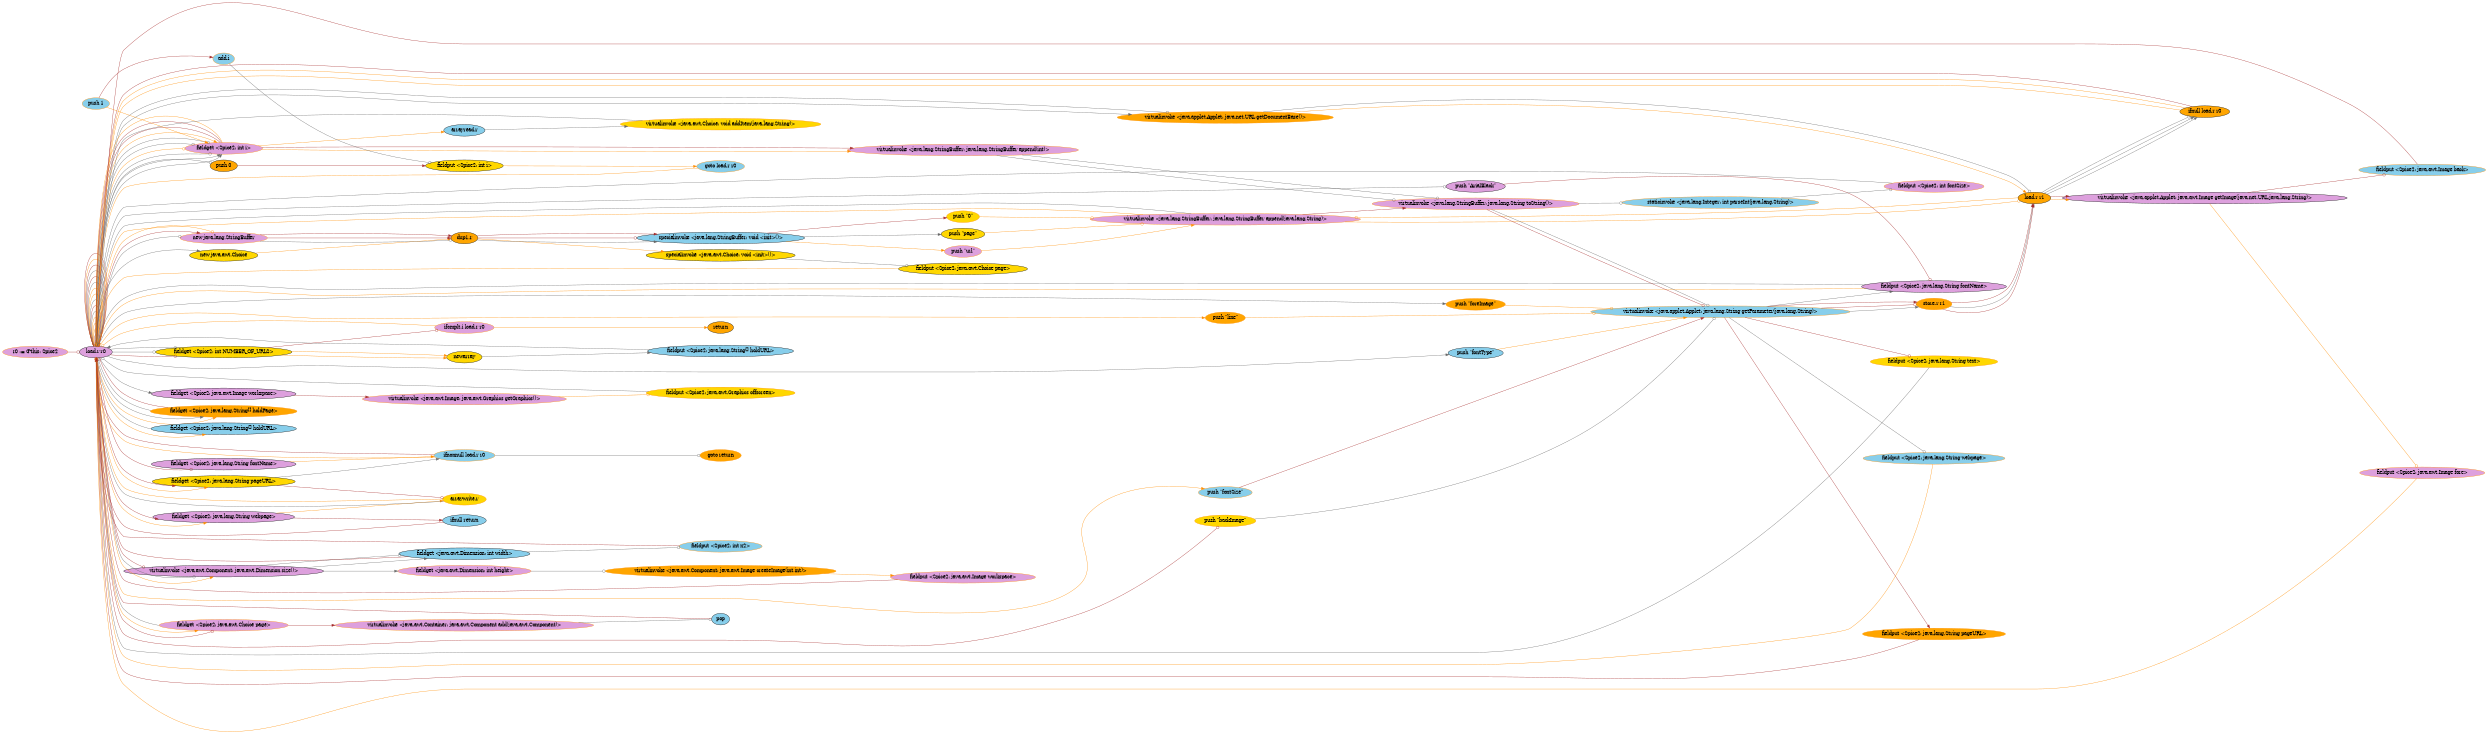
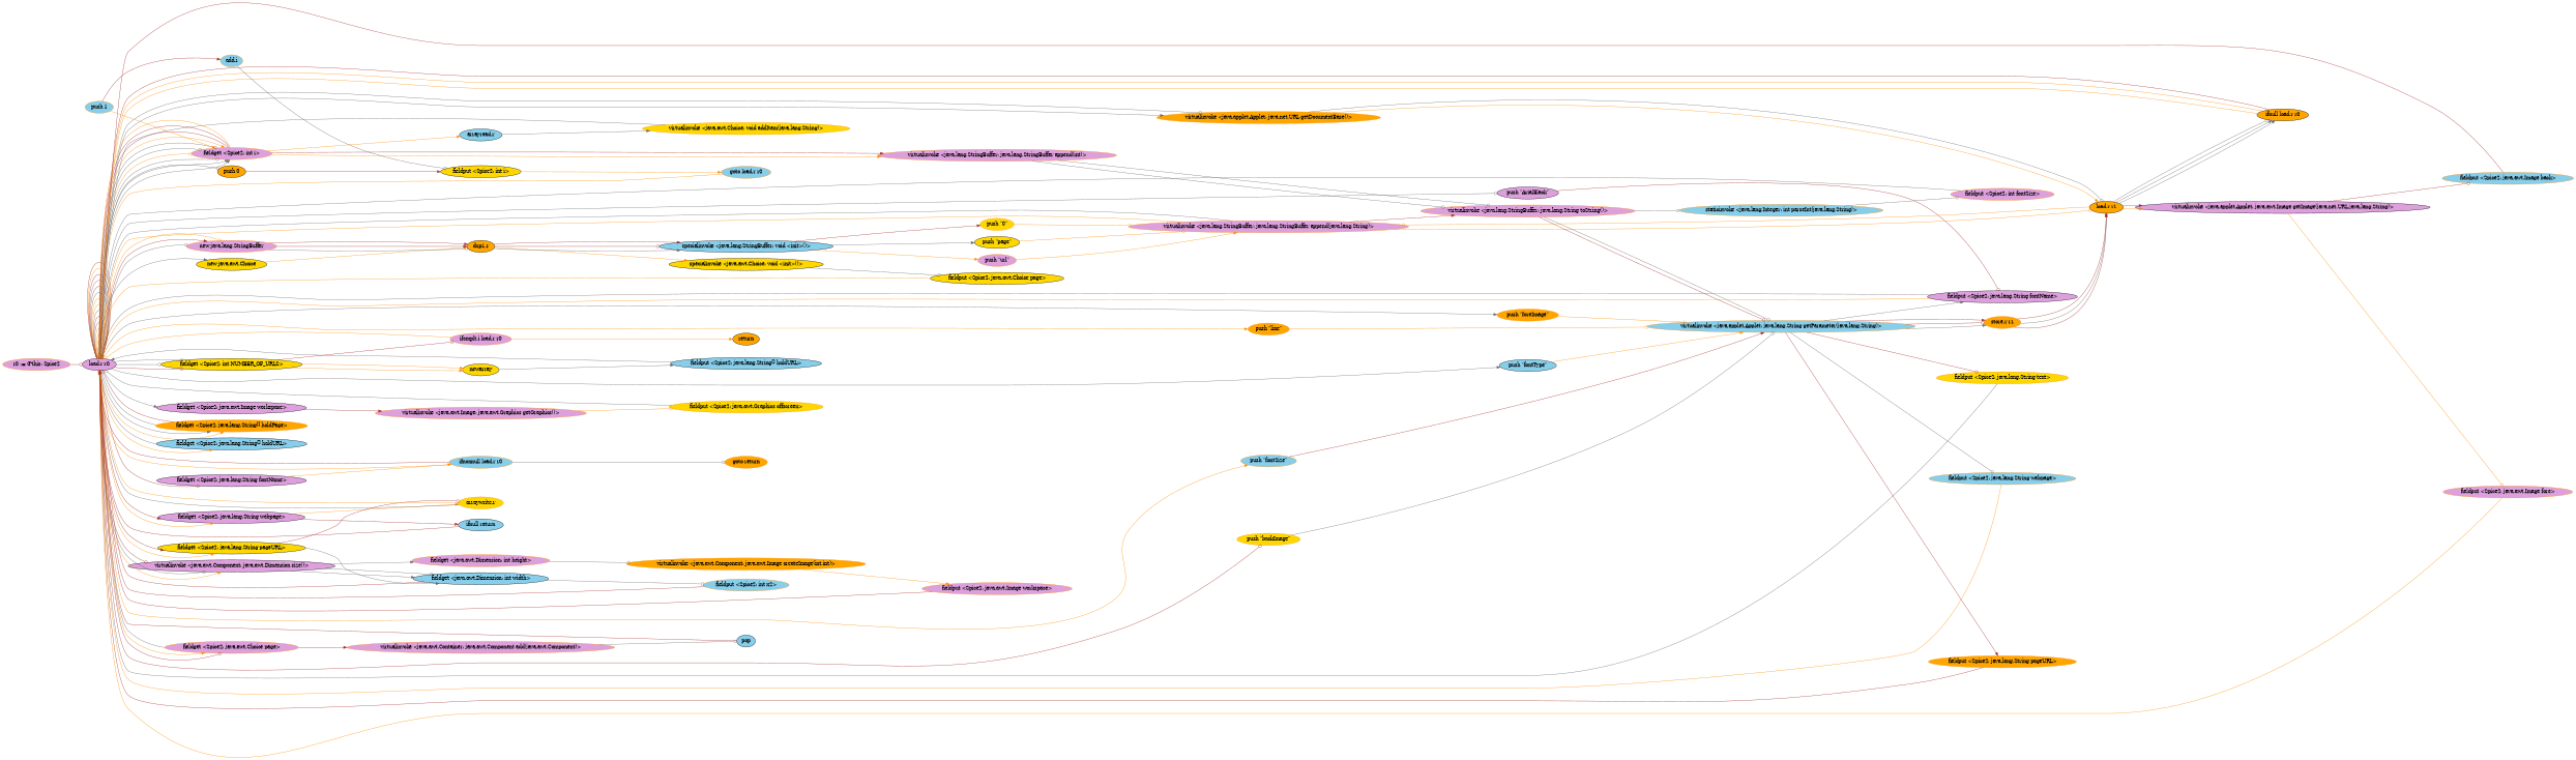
  digraph {
    rankdir=LR
    node [color=darkorange fillcolor=plum style=filled]
    edge [arrowhead=normal color=gray40]
    "load.r r0" [color=black]
    "r0 := @this: Spice2"
    "new java.awt.Choice" [color=black fillcolor=gold]
    "fieldget <Spice2: int NUMBER_OF_URLS>" [color=black fillcolor=gold]
    "virtualinvoke <java.awt.Component: java.awt.Dimension size()>" [color=black]
    "fieldget <Spice2: java.awt.Image workspace>" [color=black]
    "push \"backImage\"" [fillcolor=gold]
    "virtualinvoke <java.applet.Applet: java.net.URL getDocumentBase()>" [fillcolor=orange]
    "push \"foreImage\"" [fillcolor=orange]
    "push \"line\"" [fillcolor=orange]
    "push \"fontType\"" [color=black fillcolor=skyblue]
    "fieldget <Spice2: java.lang.String fontName>" [color=black]
    "push \"ArialBlack\"" [color=black]
    "push \"fontSize\"" [fillcolor=skyblue]
    "new java.lang.StringBuffer"
    "fieldget <Spice2: java.awt.Choice page>"
    "push 0" [color=black fillcolor=orange]
    "fieldget <Spice2: int i>"
    "fieldget <Spice2: java.lang.String webpage>" [color=black]
    "fieldget <Spice2: java.lang.String pageURL>" [color=black fillcolor=gold]
    "fieldget <Spice2: java.lang.String[] holdPage>" [fillcolor=orange]
    "fieldget <Spice2: java.lang.String[] holdURL>" [color=black fillcolor=skyblue]
    "dup1.r" [color=black fillcolor=orange]
    newarray [color=black fillcolor=gold]
    "ifcmplt.i load.r r0"
    "fieldget <java.awt.Dimension: int width>" [color=black fillcolor=skyblue]
    "fieldget <java.awt.Dimension: int height>"
    "virtualinvoke <java.awt.Image: java.awt.Graphics getGraphics()>"
    "virtualinvoke <java.applet.Applet: java.lang.String getParameter(java.lang.String)>" [fillcolor=skyblue]
    "load.r r1" [color=black fillcolor=orange]
    "ifnonnull load.r r0" [fillcolor=skyblue]
    "fieldput <Spice2: java.lang.String fontName>" [color=black]
    "virtualinvoke <java.awt.Container: java.awt.Component add(java.awt.Component)>"
    "fieldput <Spice2: int i>" [color=black fillcolor=gold]
    "virtualinvoke <java.lang.StringBuffer: java.lang.StringBuffer append(int)>"
    "arrayread.r" [color=black fillcolor=skyblue]
    "ifnull return" [color=black fillcolor=skyblue]
    "arraywrite.r" [fillcolor=gold]
    "specialinvoke <java.awt.Choice: void <init>()>" [color=black fillcolor=gold]
    "specialinvoke <java.lang.StringBuffer: void <init>()>" [color=black fillcolor=skyblue]
    "fieldput <Spice2: java.awt.Choice page>" [color=black fillcolor=gold]
    "push \"0\"" [fillcolor=gold]
    "push \"page\"" [color=black fillcolor=gold]
    "push \"url\""
    "fieldput <Spice2: java.lang.String[] holdURL>" [color=black fillcolor=skyblue]
    return [color=black fillcolor=orange]
    "fieldput <Spice2: int x2>" [fillcolor=skyblue]
    "virtualinvoke <java.awt.Component: java.awt.Image createImage(int,int)>" [fillcolor=orange]
    "fieldput <Spice2: java.awt.Image workspace>"
    "fieldput <Spice2: java.awt.Graphics offscreen>" [fillcolor=gold]
    "store.r r1" [fillcolor=orange]
    "fieldput <Spice2: java.lang.String text>" [fillcolor=gold]
    "fieldput <Spice2: java.lang.String webpage>" [fillcolor=skyblue]
    "fieldput <Spice2: java.lang.String pageURL>" [fillcolor=orange]
    "ifnull load.r r0" [color=black fillcolor=orange]
    "virtualinvoke <java.applet.Applet: java.awt.Image getImage(java.net.URL,java.lang.String)>" [color=black]
    "virtualinvoke <java.lang.StringBuffer: java.lang.StringBuffer append(java.lang.String)>"
    "fieldput <Spice2: java.awt.Image back>" [fillcolor=skyblue]
    "fieldput <Spice2: java.awt.Image fore>"
    "virtualinvoke <java.lang.StringBuffer: java.lang.String toString()>"
    "goto return" [fillcolor=orange]
    "staticinvoke <java.lang.Integer: int parseInt(java.lang.String)>" [fillcolor=skyblue]
    "fieldput <Spice2: int fontSize>"
    pop [color=black fillcolor=skyblue]
    "goto load.r r0" [fillcolor=skyblue]
    "virtualinvoke <java.awt.Choice: void addItem(java.lang.String)>" [fillcolor=gold]
    "push 1" [fillcolor=skyblue]
    "add.i" [fillcolor=skyblue]
    "load.r r0" -> "load.r r0" [color=brown]
    "load.r r0" -> "load.r r0" [arrowhead=odot color=brown]
    "load.r r0" -> "load.r r0" [arrowhead=odot color=darkorange]
    "load.r r0" -> "load.r r0" [color=darkorange]
    "load.r r0" -> "load.r r0" [arrowhead=odot color=darkorange]
    "load.r r0" -> "load.r r0" [arrowhead=odot]
    "load.r r0" -> "load.r r0" [arrowhead=odot color=brown]
    "load.r r0" -> "load.r r0" [arrowhead=odot]
    "load.r r0" -> "load.r r0" [arrowhead=odot color=darkorange]
    "load.r r0" -> "load.r r0" [arrowhead=odot color=darkorange]
    "load.r r0" -> "load.r r0" [arrowhead=odot]
    "load.r r0" -> "load.r r0" [color=brown]
    "load.r r0" -> "load.r r0"
    "load.r r0" -> "load.r r0" [arrowhead=odot color=brown]
    "load.r r0" -> "load.r r0" [color=darkorange]
    "load.r r0" -> "load.r r0" [arrowhead=odot color=brown]
    "load.r r0" -> "new java.awt.Choice"
    "load.r r0" -> "fieldget <Spice2: int NUMBER_OF_URLS>" [arrowhead=odot color=brown]
    "load.r r0" -> "fieldget <Spice2: int NUMBER_OF_URLS>" [arrowhead=odot]
    "load.r r0" -> "fieldget <Spice2: int NUMBER_OF_URLS>" [arrowhead=odot]
    "load.r r0" -> "virtualinvoke <java.awt.Component: java.awt.Dimension size()>" [color=darkorange]
    "load.r r0" -> "virtualinvoke <java.awt.Component: java.awt.Dimension size()>" [arrowhead=odot]
    "load.r r0" -> "virtualinvoke <java.awt.Component: java.awt.Dimension size()>" [arrowhead=odot color=brown]
    "load.r r0" -> "fieldget <Spice2: java.awt.Image workspace>"
    "load.r r0" -> "push \"backImage\"" [arrowhead=odot color=brown]
    "load.r r0" -> "virtualinvoke <java.applet.Applet: java.net.URL getDocumentBase()>"
    "load.r r0" -> "virtualinvoke <java.applet.Applet: java.net.URL getDocumentBase()>" [arrowhead=odot]
    "load.r r0" -> "push \"foreImage\""
    "load.r r0" -> "push \"line\"" [color=darkorange]
    "load.r r0" -> "push \"fontType\""
    "load.r r0" -> "fieldget <Spice2: java.lang.String fontName>" [arrowhead=odot color=brown]
    "load.r r0" -> "push \"ArialBlack\"" [arrowhead=odot]
    "load.r r0" -> "push \"fontSize\"" [color=darkorange]
    "load.r r0" -> "new java.lang.StringBuffer" [arrowhead=odot]
    "load.r r0" -> "new java.lang.StringBuffer" [color=brown]
    "load.r r0" -> "new java.lang.StringBuffer" [arrowhead=odot color=darkorange]
    "load.r r0" -> "fieldget <Spice2: java.awt.Choice page>" [arrowhead=odot color=brown]
    "load.r r0" -> "fieldget <Spice2: java.awt.Choice page>" [color=darkorange]
    "load.r r0" -> "push 0" [arrowhead=odot]
    "load.r r0" -> "fieldget <Spice2: int i>"
    "load.r r0" -> "fieldget <Spice2: int i>"
    "load.r r0" -> "fieldget <Spice2: int i>" [arrowhead=odot]
    "load.r r0" -> "fieldget <Spice2: int i>" [arrowhead=odot color=darkorange]
    "load.r r0" -> "fieldget <Spice2: int i>" [arrowhead=odot]
    "load.r r0" -> "fieldget <Spice2: int i>" [arrowhead=odot]
    "load.r r0" -> "fieldget <Spice2: int i>" [color=darkorange]
    "load.r r0" -> "fieldget <Spice2: java.lang.String webpage>" [color=darkorange]
    "load.r r0" -> "fieldget <Spice2: java.lang.String webpage>" [color=brown]
    "load.r r0" -> "fieldget <Spice2: java.lang.String pageURL>" [color=darkorange]
    "load.r r0" -> "fieldget <Spice2: java.lang.String pageURL>" [color=brown]
    "load.r r0" -> "fieldget <Spice2: java.lang.String[] holdPage>" [color=darkorange]
    "load.r r0" -> "fieldget <Spice2: java.lang.String[] holdPage>"
    "load.r r0" -> "fieldget <Spice2: java.lang.String[] holdURL>" [color=darkorange]
    "r0 := @this: Spice2" -> "load.r r0" [arrowhead=odot color=brown]
    "new java.awt.Choice" -> "dup1.r" [color=darkorange]
    "fieldget <Spice2: int NUMBER_OF_URLS>" -> newarray [color=darkorange]
    "fieldget <Spice2: int NUMBER_OF_URLS>" -> newarray [color=darkorange]
    "fieldget <Spice2: int NUMBER_OF_URLS>" -> "ifcmplt.i load.r r0" [arrowhead=odot color=brown]
    "virtualinvoke <java.awt.Component: java.awt.Dimension size()>" -> "fieldget <java.awt.Dimension: int width>"
    "virtualinvoke <java.awt.Component: java.awt.Dimension size()>" -> "fieldget <java.awt.Dimension: int width>" [arrowhead=odot]
    "virtualinvoke <java.awt.Component: java.awt.Dimension size()>" -> "fieldget <java.awt.Dimension: int height>"
    "fieldget <Spice2: java.awt.Image workspace>" -> "virtualinvoke <java.awt.Image: java.awt.Graphics getGraphics()>" [color=brown]
    "push \"backImage\"" -> "virtualinvoke <java.applet.Applet: java.lang.String getParameter(java.lang.String)>" [arrowhead=odot]
    "virtualinvoke <java.applet.Applet: java.net.URL getDocumentBase()>" -> "load.r r1" [color=darkorange]
    "virtualinvoke <java.applet.Applet: java.net.URL getDocumentBase()>" -> "load.r r1" [arrowhead=odot]
    "push \"foreImage\"" -> "virtualinvoke <java.applet.Applet: java.lang.String getParameter(java.lang.String)>" [arrowhead=odot color=darkorange]
    "push \"line\"" -> "virtualinvoke <java.applet.Applet: java.lang.String getParameter(java.lang.String)>" [arrowhead=odot color=darkorange]
    "push \"fontType\"" -> "virtualinvoke <java.applet.Applet: java.lang.String getParameter(java.lang.String)>" [color=darkorange]
    "fieldget <Spice2: java.lang.String fontName>" -> "ifnonnull load.r r0" [color=darkorange]
    "push \"ArialBlack\"" -> "fieldput <Spice2: java.lang.String fontName>" [arrowhead=odot color=brown]
    "push \"fontSize\"" -> "virtualinvoke <java.applet.Applet: java.lang.String getParameter(java.lang.String)>" [color=brown]
    "new java.lang.StringBuffer" -> "dup1.r" [arrowhead=odot]
    "new java.lang.StringBuffer" -> "dup1.r" [color=brown]
    "new java.lang.StringBuffer" -> "dup1.r" [color=brown]
    "fieldget <Spice2: java.awt.Choice page>" -> "load.r r0"
    "fieldget <Spice2: java.awt.Choice page>" -> "virtualinvoke <java.awt.Container: java.awt.Component add(java.awt.Component)>" [color=brown]
    "push 0" -> "fieldput <Spice2: int i>" [color=brown]
    "fieldget <Spice2: int i>" -> "load.r r0" [color=brown]
    "fieldget <Spice2: int i>" -> "load.r r0" [arrowhead=odot color=brown]
    "fieldget <Spice2: int i>" -> "load.r r0" [arrowhead=odot color=darkorange]
    "fieldget <Spice2: int i>" -> "virtualinvoke <java.lang.StringBuffer: java.lang.StringBuffer append(int)>" [color=darkorange]
    "fieldget <Spice2: int i>" -> "virtualinvoke <java.lang.StringBuffer: java.lang.StringBuffer append(int)>" [color=brown]
    "fieldget <Spice2: int i>" -> "arrayread.r" [color=darkorange]
    "fieldget <Spice2: java.lang.String webpage>" -> "ifnull return" [color=brown]
    "fieldget <Spice2: java.lang.String webpage>" -> "arraywrite.r" [color=darkorange]
-   "fieldget <Spice2: java.lang.String pageURL>" -> "ifnonnull load.r r0"
+   "fieldget <Spice2: java.lang.String pageURL>" -> "fieldget <java.awt.Dimension: int width>"
    "fieldget <Spice2: java.lang.String pageURL>" -> "arraywrite.r" [arrowhead=odot color=brown]
    "fieldget <Spice2: java.lang.String[] holdPage>" -> "load.r r0" [arrowhead=odot]
    "fieldget <Spice2: java.lang.String[] holdPage>" -> "load.r r0" [arrowhead=odot color=brown]
    "fieldget <Spice2: java.lang.String[] holdURL>" -> "load.r r0"
    "dup1.r" -> "specialinvoke <java.awt.Choice: void <init>()>" [color=darkorange]
    "dup1.r" -> "specialinvoke <java.lang.StringBuffer: void <init>()>"
    "dup1.r" -> "specialinvoke <java.lang.StringBuffer: void <init>()>" [arrowhead=odot color=brown]
    "dup1.r" -> "specialinvoke <java.lang.StringBuffer: void <init>()>" [color=brown]
    newarray -> "fieldput <Spice2: java.lang.String[] holdURL>"
    "ifcmplt.i load.r r0" -> "load.r r0" [arrowhead=odot color=darkorange]
    "ifcmplt.i load.r r0" -> return [color=darkorange]
    "fieldget <java.awt.Dimension: int width>" -> "load.r r0" [color=brown]
    "fieldget <java.awt.Dimension: int width>" -> "fieldput <Spice2: int x2>" [arrowhead=odot]
    "fieldget <java.awt.Dimension: int height>" -> "virtualinvoke <java.awt.Component: java.awt.Image createImage(int,int)>" [arrowhead=odot]
    "virtualinvoke <java.awt.Image: java.awt.Graphics getGraphics()>" -> "fieldput <Spice2: java.awt.Graphics offscreen>" [arrowhead=odot color=darkorange]
    "virtualinvoke <java.applet.Applet: java.lang.String getParameter(java.lang.String)>" -> "fieldput <Spice2: java.lang.String fontName>"
    "virtualinvoke <java.applet.Applet: java.lang.String getParameter(java.lang.String)>" -> "store.r r1"
    "virtualinvoke <java.applet.Applet: java.lang.String getParameter(java.lang.String)>" -> "store.r r1" [arrowhead=odot color=brown]
    "virtualinvoke <java.applet.Applet: java.lang.String getParameter(java.lang.String)>" -> "store.r r1" [color=brown]
    "virtualinvoke <java.applet.Applet: java.lang.String getParameter(java.lang.String)>" -> "fieldput <Spice2: java.lang.String text>" [arrowhead=odot color=brown]
    "virtualinvoke <java.applet.Applet: java.lang.String getParameter(java.lang.String)>" -> "fieldput <Spice2: java.lang.String webpage>" [arrowhead=odot]
    "virtualinvoke <java.applet.Applet: java.lang.String getParameter(java.lang.String)>" -> "fieldput <Spice2: java.lang.String pageURL>" [color=brown]
    "load.r r1" -> "ifnull load.r r0"
    "load.r r1" -> "ifnull load.r r0"
    "load.r r1" -> "ifnull load.r r0" [arrowhead=odot]
    "load.r r1" -> "virtualinvoke <java.applet.Applet: java.awt.Image getImage(java.net.URL,java.lang.String)>" [color=darkorange]
    "load.r r1" -> "virtualinvoke <java.applet.Applet: java.awt.Image getImage(java.net.URL,java.lang.String)>" [color=brown]
    "load.r r1" -> "virtualinvoke <java.lang.StringBuffer: java.lang.StringBuffer append(java.lang.String)>" [arrowhead=odot color=darkorange]
    "ifnonnull load.r r0" -> "load.r r0" [arrowhead=odot color=darkorange]
    "ifnonnull load.r r0" -> "load.r r0" [color=brown]
    "ifnonnull load.r r0" -> "goto return" [arrowhead=odot]
    "fieldput <Spice2: java.lang.String fontName>" -> "load.r r0" [arrowhead=odot color=darkorange]
    "fieldput <Spice2: java.lang.String fontName>" -> "load.r r0"
    "virtualinvoke <java.awt.Container: java.awt.Component add(java.awt.Component)>" -> pop [arrowhead=odot]
    "fieldput <Spice2: int i>" -> "goto load.r r0" [color=darkorange]
    "virtualinvoke <java.lang.StringBuffer: java.lang.StringBuffer append(int)>" -> "virtualinvoke <java.lang.StringBuffer: java.lang.String toString()>" [arrowhead=odot]
    "virtualinvoke <java.lang.StringBuffer: java.lang.StringBuffer append(int)>" -> "virtualinvoke <java.lang.StringBuffer: java.lang.String toString()>" [arrowhead=odot]
    "arrayread.r" -> "virtualinvoke <java.awt.Choice: void addItem(java.lang.String)>"
    "ifnull return" -> "load.r r0" [arrowhead=odot color=brown]
    "arraywrite.r" -> "load.r r0"
    "arraywrite.r" -> "load.r r0" [color=darkorange]
    "specialinvoke <java.awt.Choice: void <init>()>" -> "fieldput <Spice2: java.awt.Choice page>" [arrowhead=odot]
    "specialinvoke <java.lang.StringBuffer: void <init>()>" -> "push \"0\"" [color=brown]
    "specialinvoke <java.lang.StringBuffer: void <init>()>" -> "push \"page\""
    "specialinvoke <java.lang.StringBuffer: void <init>()>" -> "push \"url\"" [color=darkorange]
    "fieldput <Spice2: java.awt.Choice page>" -> "load.r r0" [color=darkorange]
    "push \"0\"" -> "virtualinvoke <java.lang.StringBuffer: java.lang.StringBuffer append(java.lang.String)>" [arrowhead=odot color=darkorange]
    "push \"page\"" -> "virtualinvoke <java.lang.StringBuffer: java.lang.StringBuffer append(java.lang.String)>" [arrowhead=odot color=darkorange]
    "push \"url\"" -> "virtualinvoke <java.lang.StringBuffer: java.lang.StringBuffer append(java.lang.String)>" [color=darkorange]
    "fieldput <Spice2: java.lang.String[] holdURL>" -> "load.r r0"
    "fieldput <Spice2: int x2>" -> "load.r r0" [color=brown]
    "virtualinvoke <java.awt.Component: java.awt.Image createImage(int,int)>" -> "fieldput <Spice2: java.awt.Image workspace>" [color=darkorange]
    "fieldput <Spice2: java.awt.Image workspace>" -> "load.r r0" [arrowhead=odot color=brown]
    "fieldput <Spice2: java.awt.Graphics offscreen>" -> "load.r r0" [arrowhead=odot]
    "store.r r1" -> "load.r r1" [color=brown]
    "store.r r1" -> "load.r r1" [arrowhead=odot]
    "store.r r1" -> "load.r r1" [color=brown]
    "fieldput <Spice2: java.lang.String text>" -> "load.r r0"
    "fieldput <Spice2: java.lang.String webpage>" -> "load.r r0" [arrowhead=odot color=darkorange]
    "fieldput <Spice2: java.lang.String pageURL>" -> "load.r r0" [color=brown]
    "ifnull load.r r0" -> "load.r r0" [color=darkorange]
    "ifnull load.r r0" -> "load.r r0" [arrowhead=odot color=darkorange]
    "ifnull load.r r0" -> "load.r r0" [arrowhead=odot color=brown]
    "virtualinvoke <java.applet.Applet: java.awt.Image getImage(java.net.URL,java.lang.String)>" -> "fieldput <Spice2: java.awt.Image back>" [arrowhead=odot color=brown]
    "virtualinvoke <java.applet.Applet: java.awt.Image getImage(java.net.URL,java.lang.String)>" -> "fieldput <Spice2: java.awt.Image fore>" [arrowhead=odot color=darkorange]
    "virtualinvoke <java.lang.StringBuffer: java.lang.StringBuffer append(java.lang.String)>" -> "load.r r0" [arrowhead=odot color=darkorange]
    "virtualinvoke <java.lang.StringBuffer: java.lang.StringBuffer append(java.lang.String)>" -> "load.r r0"
    "virtualinvoke <java.lang.StringBuffer: java.lang.StringBuffer append(java.lang.String)>" -> "load.r r1" [arrowhead=odot color=darkorange]
    "virtualinvoke <java.lang.StringBuffer: java.lang.StringBuffer append(java.lang.String)>" -> "virtualinvoke <java.lang.StringBuffer: java.lang.String toString()>" [color=brown]
    "fieldput <Spice2: java.awt.Image back>" -> "load.r r0" [arrowhead=odot color=brown]
    "fieldput <Spice2: java.awt.Image fore>" -> "load.r r0" [color=darkorange]
    "virtualinvoke <java.lang.StringBuffer: java.lang.String toString()>" -> "virtualinvoke <java.applet.Applet: java.lang.String getParameter(java.lang.String)>" [arrowhead=odot color=brown]
    "virtualinvoke <java.lang.StringBuffer: java.lang.String toString()>" -> "virtualinvoke <java.applet.Applet: java.lang.String getParameter(java.lang.String)>" [arrowhead=odot]
    "virtualinvoke <java.lang.StringBuffer: java.lang.String toString()>" -> "staticinvoke <java.lang.Integer: int parseInt(java.lang.String)>" [arrowhead=odot]
    "staticinvoke <java.lang.Integer: int parseInt(java.lang.String)>" -> "fieldput <Spice2: int fontSize>" [arrowhead=odot]
    "fieldput <Spice2: int fontSize>" -> "load.r r0"
    pop -> "load.r r0" [color=brown]
    "goto load.r r0" -> "load.r r0" [color=darkorange]
    "virtualinvoke <java.awt.Choice: void addItem(java.lang.String)>" -> "load.r r0" [arrowhead=odot]
    "push 1" -> "fieldget <Spice2: int i>" [color=darkorange]
    "push 1" -> "add.i" [color=brown]
    "add.i" -> "fieldput <Spice2: int i>" [arrowhead=odot]
  }
